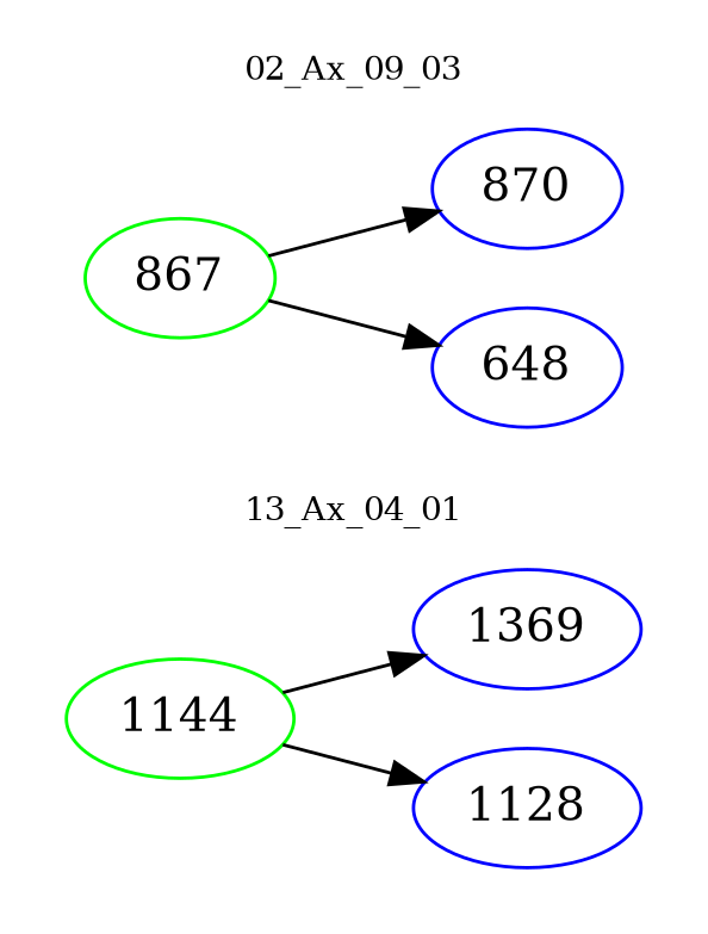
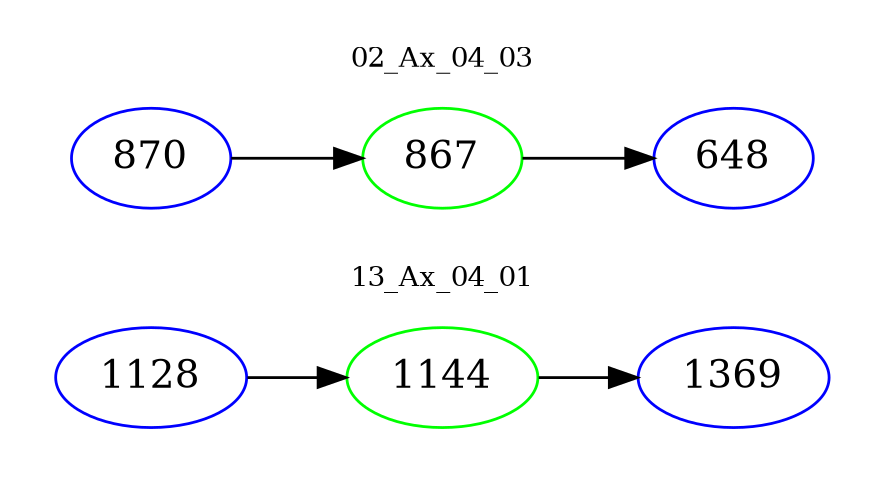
  digraph {
    rankdir=LR
    node [color=blue]
    edge [color=black]
    n1 [color=green label=1144]
    n2 [label=1128]
    n3 [label=1369]
    n4 [color=green label=867]
    n5 [label=648]
    n6 [label=870]
    subgraph cluster_1 {
      color=white
      fontsize=10
      label="13_Ax_04_01"
      n1
      n2
      n3
    }
    subgraph cluster_2 {
      color=white
      fontsize=10
-     label="02_Ax_09_03"
+     label="02_Ax_04_03"
      n4
      n5
      n6
    }
-   n1 -> n2
+   n2 -> n1
    n1 -> n3
    n4 -> n5
-   n4 -> n6
+   n6 -> n4
  }
